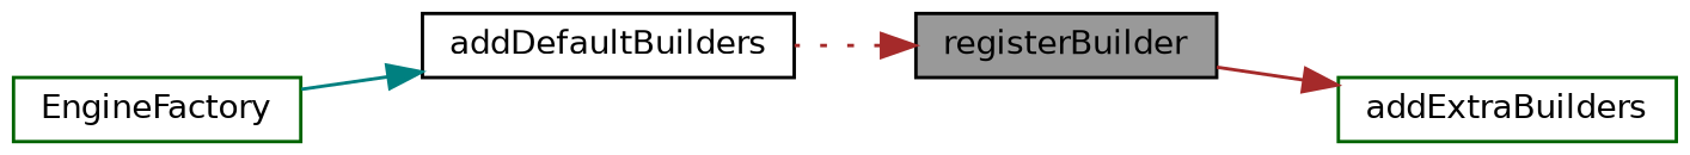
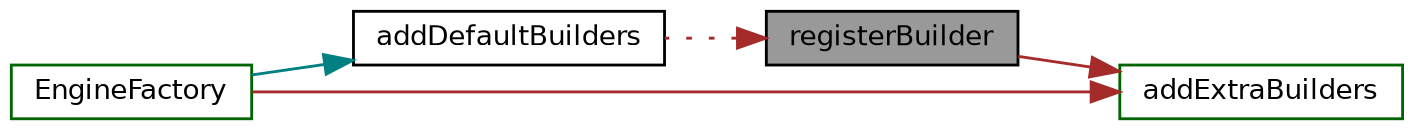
  digraph {
    rankdir=RL
    node [color=black fillcolor=white fontname=Helvetica fontsize=10 shape=box style=filled]
    edge [color=brown dir=back fontname=Helvetica fontsize=10 labelfontname=Helvetica labelfontsize=10 style=solid]
    n1 [fillcolor=grey60 fontcolor=black height=0.2 label=registerBuilder width=0.4]
    n2 [height=0.2 label=addDefaultBuilders width=0.4]
    n3 [color=darkgreen height=0.2 label=EngineFactory width=0.4]
    n4 [color=darkgreen height=0.2 label=addExtraBuilders width=0.4]
    n1 -> n2 [style=dotted]
    n2 -> n3 [color=teal]
    n4 -> n1
+   n4 -> n3
  }
